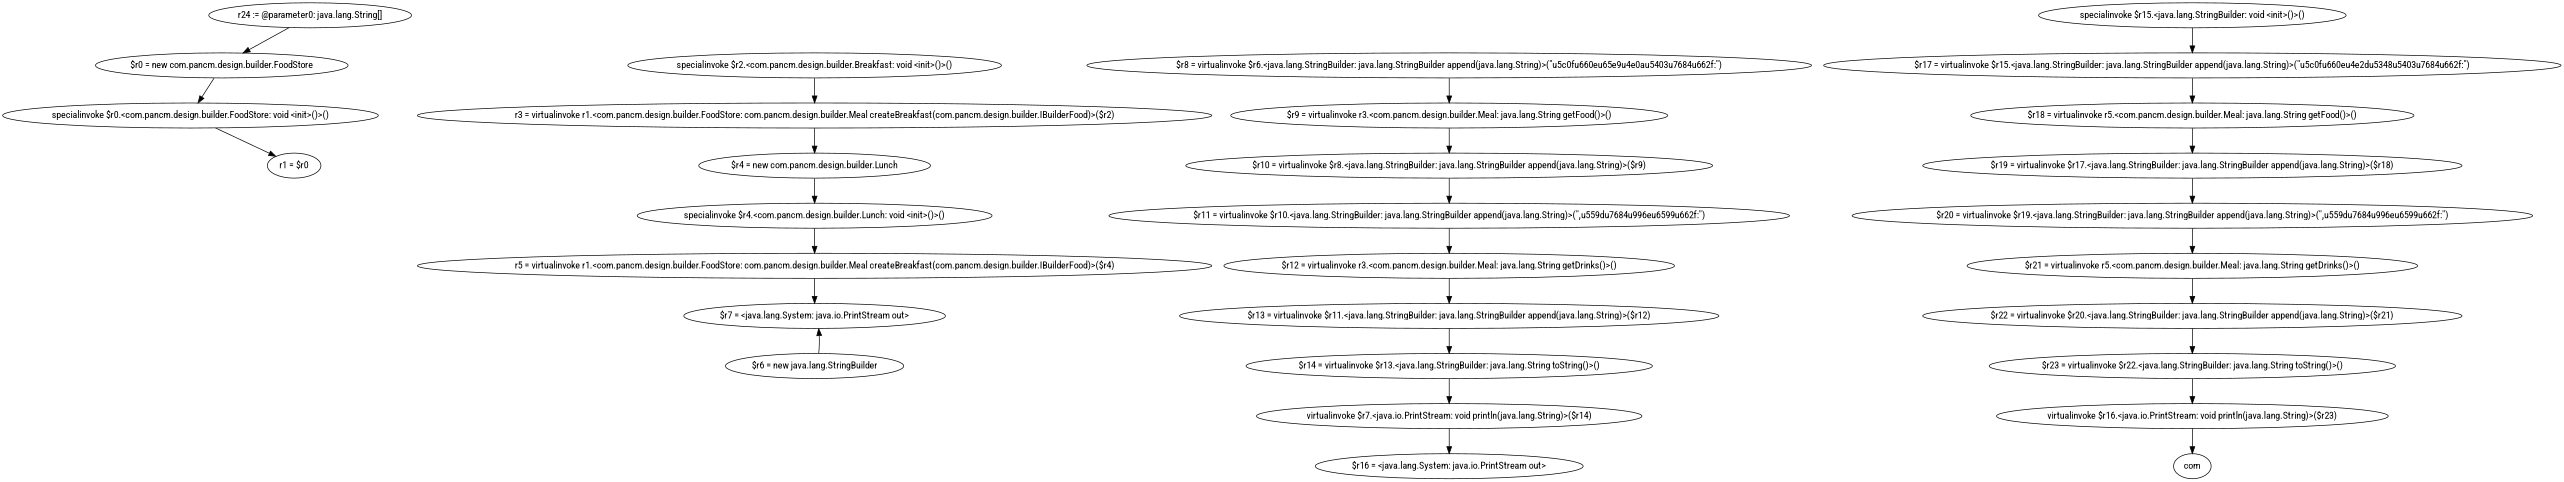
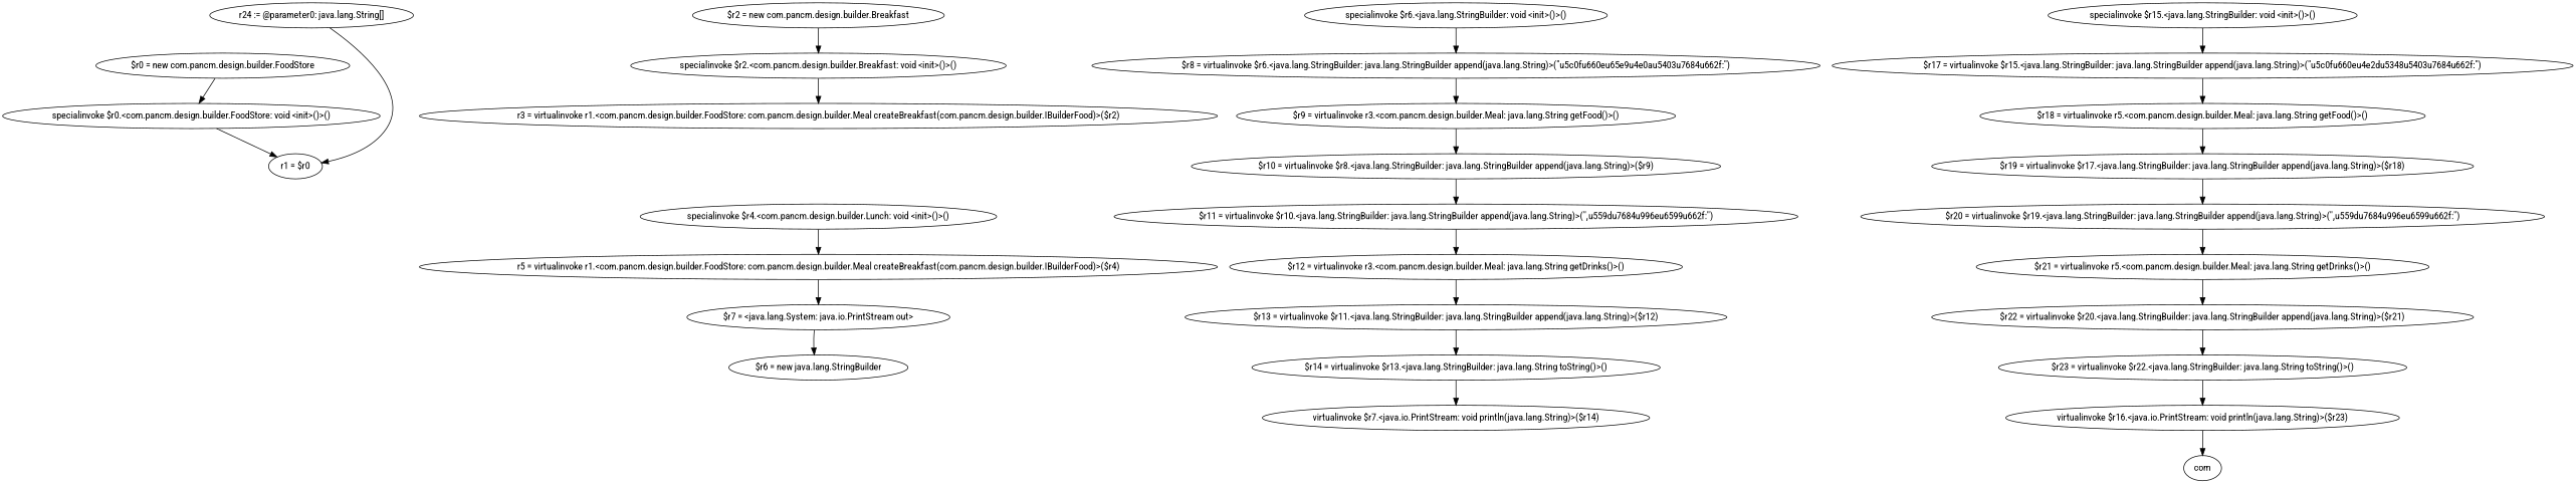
  digraph {
    fontname="Roboto Condensed"
    node [fontname="Roboto Condensed"]
    edge [fontname="Roboto Condensed"]
    "r24 := @parameter0: java.lang.String[]"
    "$r0 = new com.pancm.design.builder.FoodStore"
    "specialinvoke $r0.<com.pancm.design.builder.FoodStore: void <init>()>()"
    "r1 = $r0"
+   "$r2 = new com.pancm.design.builder.Breakfast"
    "specialinvoke $r2.<com.pancm.design.builder.Breakfast: void <init>()>()"
    "r3 = virtualinvoke r1.<com.pancm.design.builder.FoodStore: com.pancm.design.builder.Meal createBreakfast(com.pancm.design.builder.IBuilderFood)>($r2)"
-   "$r4 = new com.pancm.design.builder.Lunch"
    "specialinvoke $r4.<com.pancm.design.builder.Lunch: void <init>()>()"
    "r5 = virtualinvoke r1.<com.pancm.design.builder.FoodStore: com.pancm.design.builder.Meal createBreakfast(com.pancm.design.builder.IBuilderFood)>($r4)"
    "$r7 = <java.lang.System: java.io.PrintStream out>"
    "$r6 = new java.lang.StringBuilder"
+   "specialinvoke $r6.<java.lang.StringBuilder: void <init>()>()"
    "$r8 = virtualinvoke $r6.<java.lang.StringBuilder: java.lang.StringBuilder append(java.lang.String)>(\"\u5c0f\u660e\u65e9\u4e0a\u5403\u7684\u662f:\")"
    "$r9 = virtualinvoke r3.<com.pancm.design.builder.Meal: java.lang.String getFood()>()"
    "$r10 = virtualinvoke $r8.<java.lang.StringBuilder: java.lang.StringBuilder append(java.lang.String)>($r9)"
    "$r11 = virtualinvoke $r10.<java.lang.StringBuilder: java.lang.StringBuilder append(java.lang.String)>(\",\u559d\u7684\u996e\u6599\u662f:\")"
    "$r12 = virtualinvoke r3.<com.pancm.design.builder.Meal: java.lang.String getDrinks()>()"
    "$r13 = virtualinvoke $r11.<java.lang.StringBuilder: java.lang.StringBuilder append(java.lang.String)>($r12)"
    "$r14 = virtualinvoke $r13.<java.lang.StringBuilder: java.lang.String toString()>()"
    "virtualinvoke $r7.<java.io.PrintStream: void println(java.lang.String)>($r14)"
-   "$r16 = <java.lang.System: java.io.PrintStream out>"
    "specialinvoke $r15.<java.lang.StringBuilder: void <init>()>()"
    "$r17 = virtualinvoke $r15.<java.lang.StringBuilder: java.lang.StringBuilder append(java.lang.String)>(\"\u5c0f\u660e\u4e2d\u5348\u5403\u7684\u662f:\")"
    "$r18 = virtualinvoke r5.<com.pancm.design.builder.Meal: java.lang.String getFood()>()"
    "$r19 = virtualinvoke $r17.<java.lang.StringBuilder: java.lang.StringBuilder append(java.lang.String)>($r18)"
    "$r20 = virtualinvoke $r19.<java.lang.StringBuilder: java.lang.StringBuilder append(java.lang.String)>(\",\u559d\u7684\u996e\u6599\u662f:\")"
    "$r21 = virtualinvoke r5.<com.pancm.design.builder.Meal: java.lang.String getDrinks()>()"
    "$r22 = virtualinvoke $r20.<java.lang.StringBuilder: java.lang.StringBuilder append(java.lang.String)>($r21)"
    "$r23 = virtualinvoke $r22.<java.lang.StringBuilder: java.lang.String toString()>()"
    "virtualinvoke $r16.<java.io.PrintStream: void println(java.lang.String)>($r23)"
    n32 [label=com]
-   "r24 := @parameter0: java.lang.String[]" -> "$r0 = new com.pancm.design.builder.FoodStore"
+   "r24 := @parameter0: java.lang.String[]" -> "r1 = $r0"
    "$r0 = new com.pancm.design.builder.FoodStore" -> "specialinvoke $r0.<com.pancm.design.builder.FoodStore: void <init>()>()"
    "specialinvoke $r0.<com.pancm.design.builder.FoodStore: void <init>()>()" -> "r1 = $r0"
+   "$r2 = new com.pancm.design.builder.Breakfast" -> "specialinvoke $r2.<com.pancm.design.builder.Breakfast: void <init>()>()"
    "specialinvoke $r2.<com.pancm.design.builder.Breakfast: void <init>()>()" -> "r3 = virtualinvoke r1.<com.pancm.design.builder.FoodStore: com.pancm.design.builder.Meal createBreakfast(com.pancm.design.builder.IBuilderFood)>($r2)"
-   "r3 = virtualinvoke r1.<com.pancm.design.builder.FoodStore: com.pancm.design.builder.Meal createBreakfast(com.pancm.design.builder.IBuilderFood)>($r2)" -> "$r4 = new com.pancm.design.builder.Lunch"
-   "$r4 = new com.pancm.design.builder.Lunch" -> "specialinvoke $r4.<com.pancm.design.builder.Lunch: void <init>()>()"
    "specialinvoke $r4.<com.pancm.design.builder.Lunch: void <init>()>()" -> "r5 = virtualinvoke r1.<com.pancm.design.builder.FoodStore: com.pancm.design.builder.Meal createBreakfast(com.pancm.design.builder.IBuilderFood)>($r4)"
    "r5 = virtualinvoke r1.<com.pancm.design.builder.FoodStore: com.pancm.design.builder.Meal createBreakfast(com.pancm.design.builder.IBuilderFood)>($r4)" -> "$r7 = <java.lang.System: java.io.PrintStream out>"
-   "$r6 = new java.lang.StringBuilder" -> "$r7 = <java.lang.System: java.io.PrintStream out>"
+   "$r7 = <java.lang.System: java.io.PrintStream out>" -> "$r6 = new java.lang.StringBuilder"
+   "specialinvoke $r6.<java.lang.StringBuilder: void <init>()>()" -> "$r8 = virtualinvoke $r6.<java.lang.StringBuilder: java.lang.StringBuilder append(java.lang.String)>(\"\u5c0f\u660e\u65e9\u4e0a\u5403\u7684\u662f:\")"
    "$r8 = virtualinvoke $r6.<java.lang.StringBuilder: java.lang.StringBuilder append(java.lang.String)>(\"\u5c0f\u660e\u65e9\u4e0a\u5403\u7684\u662f:\")" -> "$r9 = virtualinvoke r3.<com.pancm.design.builder.Meal: java.lang.String getFood()>()"
    "$r9 = virtualinvoke r3.<com.pancm.design.builder.Meal: java.lang.String getFood()>()" -> "$r10 = virtualinvoke $r8.<java.lang.StringBuilder: java.lang.StringBuilder append(java.lang.String)>($r9)"
    "$r10 = virtualinvoke $r8.<java.lang.StringBuilder: java.lang.StringBuilder append(java.lang.String)>($r9)" -> "$r11 = virtualinvoke $r10.<java.lang.StringBuilder: java.lang.StringBuilder append(java.lang.String)>(\",\u559d\u7684\u996e\u6599\u662f:\")"
    "$r11 = virtualinvoke $r10.<java.lang.StringBuilder: java.lang.StringBuilder append(java.lang.String)>(\",\u559d\u7684\u996e\u6599\u662f:\")" -> "$r12 = virtualinvoke r3.<com.pancm.design.builder.Meal: java.lang.String getDrinks()>()"
    "$r12 = virtualinvoke r3.<com.pancm.design.builder.Meal: java.lang.String getDrinks()>()" -> "$r13 = virtualinvoke $r11.<java.lang.StringBuilder: java.lang.StringBuilder append(java.lang.String)>($r12)"
    "$r13 = virtualinvoke $r11.<java.lang.StringBuilder: java.lang.StringBuilder append(java.lang.String)>($r12)" -> "$r14 = virtualinvoke $r13.<java.lang.StringBuilder: java.lang.String toString()>()"
    "$r14 = virtualinvoke $r13.<java.lang.StringBuilder: java.lang.String toString()>()" -> "virtualinvoke $r7.<java.io.PrintStream: void println(java.lang.String)>($r14)"
-   "virtualinvoke $r7.<java.io.PrintStream: void println(java.lang.String)>($r14)" -> "$r16 = <java.lang.System: java.io.PrintStream out>"
    "specialinvoke $r15.<java.lang.StringBuilder: void <init>()>()" -> "$r17 = virtualinvoke $r15.<java.lang.StringBuilder: java.lang.StringBuilder append(java.lang.String)>(\"\u5c0f\u660e\u4e2d\u5348\u5403\u7684\u662f:\")"
    "$r17 = virtualinvoke $r15.<java.lang.StringBuilder: java.lang.StringBuilder append(java.lang.String)>(\"\u5c0f\u660e\u4e2d\u5348\u5403\u7684\u662f:\")" -> "$r18 = virtualinvoke r5.<com.pancm.design.builder.Meal: java.lang.String getFood()>()"
    "$r18 = virtualinvoke r5.<com.pancm.design.builder.Meal: java.lang.String getFood()>()" -> "$r19 = virtualinvoke $r17.<java.lang.StringBuilder: java.lang.StringBuilder append(java.lang.String)>($r18)"
    "$r19 = virtualinvoke $r17.<java.lang.StringBuilder: java.lang.StringBuilder append(java.lang.String)>($r18)" -> "$r20 = virtualinvoke $r19.<java.lang.StringBuilder: java.lang.StringBuilder append(java.lang.String)>(\",\u559d\u7684\u996e\u6599\u662f:\")"
    "$r20 = virtualinvoke $r19.<java.lang.StringBuilder: java.lang.StringBuilder append(java.lang.String)>(\",\u559d\u7684\u996e\u6599\u662f:\")" -> "$r21 = virtualinvoke r5.<com.pancm.design.builder.Meal: java.lang.String getDrinks()>()"
    "$r21 = virtualinvoke r5.<com.pancm.design.builder.Meal: java.lang.String getDrinks()>()" -> "$r22 = virtualinvoke $r20.<java.lang.StringBuilder: java.lang.StringBuilder append(java.lang.String)>($r21)"
    "$r22 = virtualinvoke $r20.<java.lang.StringBuilder: java.lang.StringBuilder append(java.lang.String)>($r21)" -> "$r23 = virtualinvoke $r22.<java.lang.StringBuilder: java.lang.String toString()>()"
    "$r23 = virtualinvoke $r22.<java.lang.StringBuilder: java.lang.String toString()>()" -> "virtualinvoke $r16.<java.io.PrintStream: void println(java.lang.String)>($r23)"
    "virtualinvoke $r16.<java.io.PrintStream: void println(java.lang.String)>($r23)" -> n32
  }
